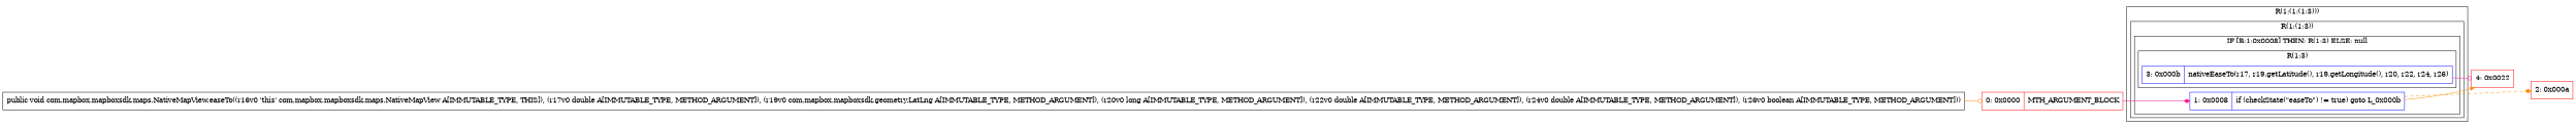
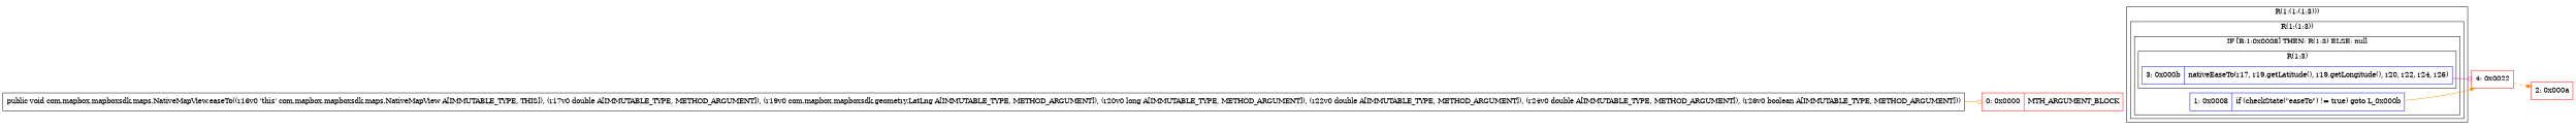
  digraph {
    rankdir=LR
    node [color=red shape=record]
    edge [arrowhead=odot color=darkorange]
    n1 [color=blue label="{3\:\ 0x000b|nativeEaseTo(r17, r19.getLatitude(), r19.getLongitude(), r20, r22, r24, r26)\l}"]
    n2 [color=blue label="{1\:\ 0x0008|if (checkState(\"easeTo\") != true) goto L_0x000b\l}"]
    n3 [label="{4\:\ 0x0022}"]
    n4 [label="{2\:\ 0x000a}"]
    n5 [label="{0\:\ 0x0000|MTH_ARGUMENT_BLOCK\l}"]
    n6 [label="{public void com.mapbox.mapboxsdk.maps.NativeMapView.easeTo((r16v0 'this' com.mapbox.mapboxsdk.maps.NativeMapView A[IMMUTABLE_TYPE, THIS]), (r17v0 double A[IMMUTABLE_TYPE, METHOD_ARGUMENT]), (r19v0 com.mapbox.mapboxsdk.geometry.LatLng A[IMMUTABLE_TYPE, METHOD_ARGUMENT]), (r20v0 long A[IMMUTABLE_TYPE, METHOD_ARGUMENT]), (r22v0 double A[IMMUTABLE_TYPE, METHOD_ARGUMENT]), (r24v0 double A[IMMUTABLE_TYPE, METHOD_ARGUMENT]), (r26v0 boolean A[IMMUTABLE_TYPE, METHOD_ARGUMENT])) }" color=""]
    subgraph cluster_1 {
      label="R(1:(1:(1:3)))"
      subgraph cluster_2 {
        label="R(1:(1:3))"
        subgraph cluster_3 {
          label="IF [B:1:0x0008] THEN: R(1:3) ELSE: null"
          n2
          subgraph cluster_4 {
            label="R(1:3)"
            n1
          }
        }
      }
    }
    n1 -> n3 [color=deeppink]
    n2 -> n3 [arrowhead=normal]
-   n2 -> n4 [arrowhead=diamond style=dashed]
-   n5 -> n2 [arrowhead=diamond color=deeppink]
+   n3 -> n4 [arrowhead=diamond style=dashed]
    n6 -> n5
  }
